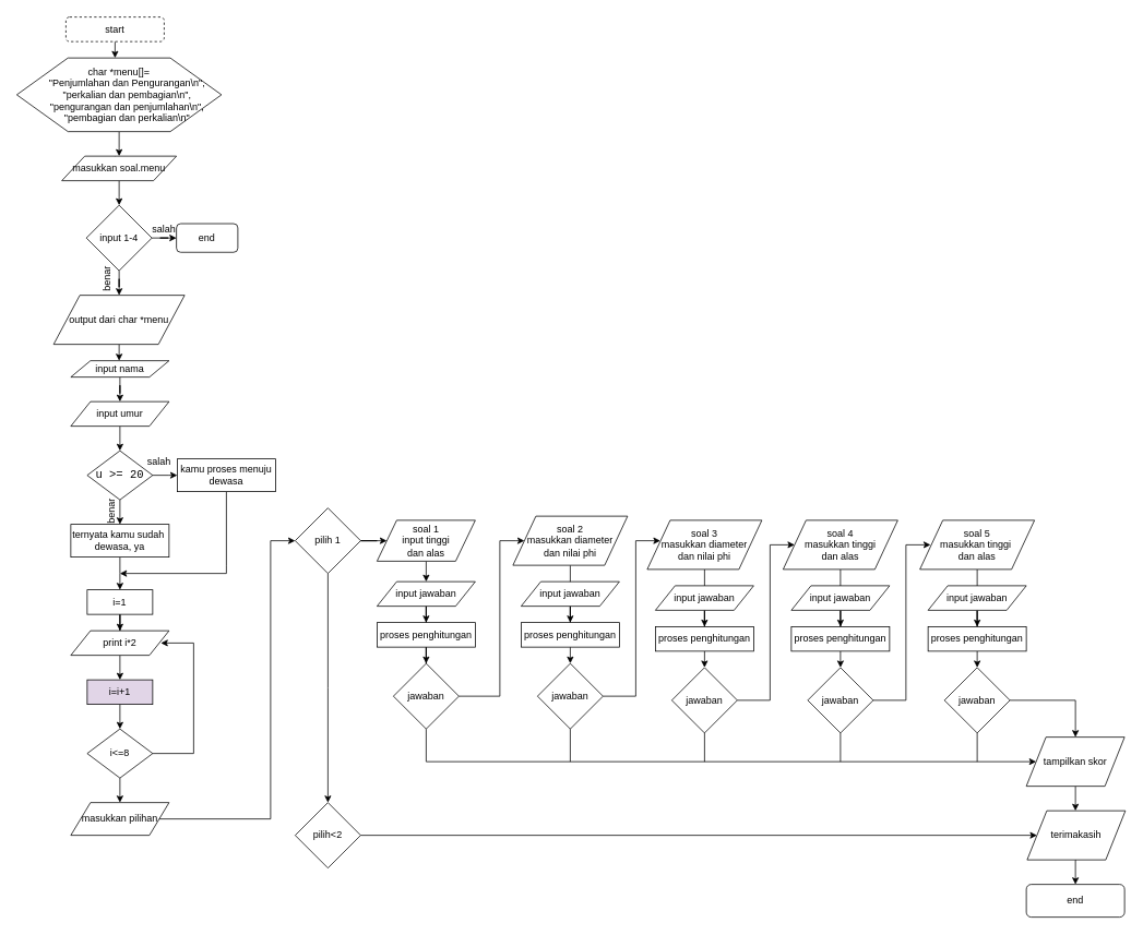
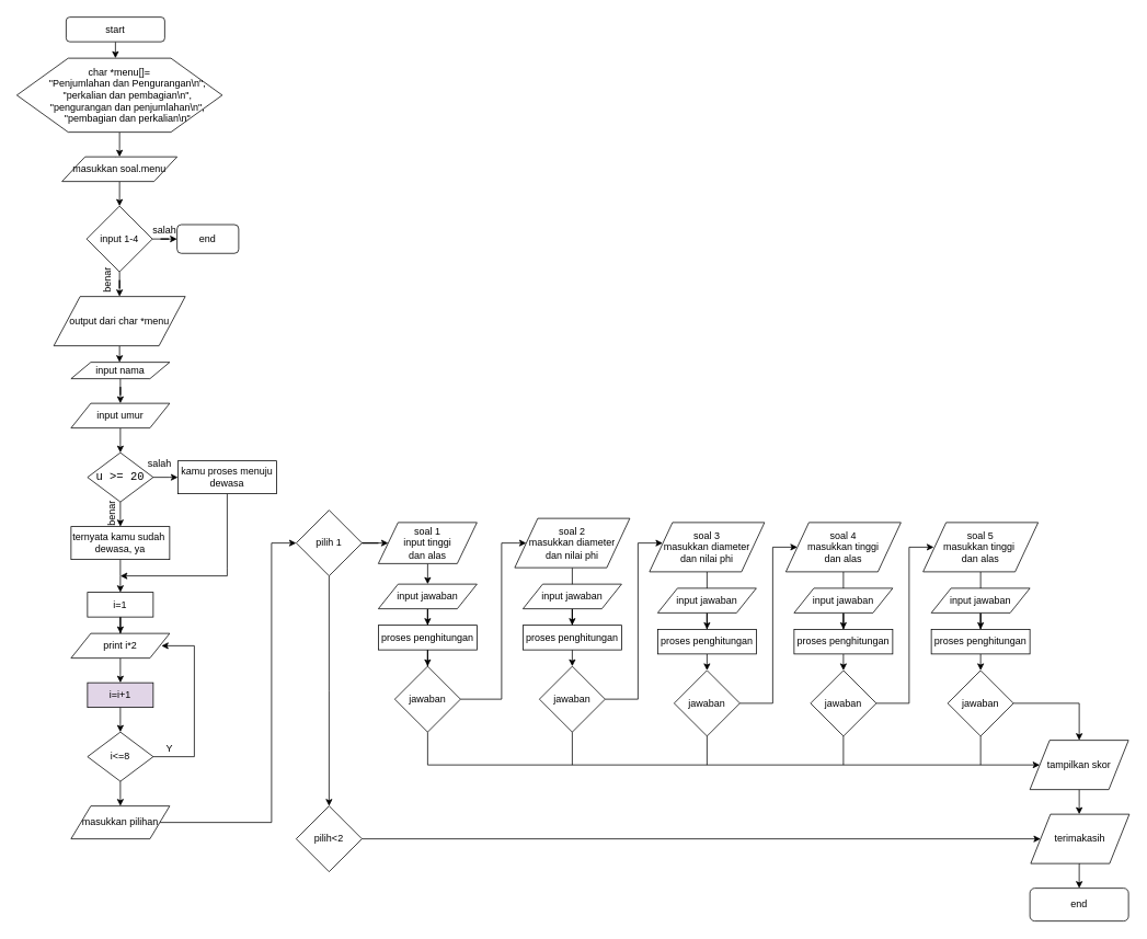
  <mxCell id="0" />
  <mxCell id="1" parent="0" />
  <mxCell id="2" style="edgeStyle=orthogonalEdgeStyle;rounded=0;orthogonalLoop=1;jettySize=auto;html=1;" parent="1" source="3" edge="1"><mxGeometry relative="1" as="geometry"><mxPoint x="140" y="70" as="targetPoint" /></mxGeometry></mxCell>
- <mxCell id="3" value="start" style="rounded=1;whiteSpace=wrap;html=1;dashed=1;" parent="1" vertex="1"><mxGeometry x="80" y="20" width="120" height="30" as="geometry" /></mxCell>
+ <mxCell id="3" value="start" style="rounded=1;whiteSpace=wrap;html=1;" parent="1" vertex="1"><mxGeometry x="80" y="20" width="120" height="30" as="geometry" /></mxCell>
  <mxCell id="4" style="edgeStyle=orthogonalEdgeStyle;rounded=0;orthogonalLoop=1;jettySize=auto;html=1;" parent="1" edge="1"><mxGeometry relative="1" as="geometry"><mxPoint x="140" y="220" as="targetPoint" /><mxPoint x="140" y="190" as="sourcePoint" /></mxGeometry></mxCell>
  <mxCell id="5" style="edgeStyle=orthogonalEdgeStyle;rounded=0;orthogonalLoop=1;jettySize=auto;html=1;" parent="1" source="6" edge="1"><mxGeometry relative="1" as="geometry"><mxPoint x="145" y="440" as="targetPoint" /></mxGeometry></mxCell>
  <mxCell id="6" value="output dari char *menu" style="shape=parallelogram;perimeter=parallelogramPerimeter;whiteSpace=wrap;html=1;" parent="1" vertex="1"><mxGeometry x="65" y="360" width="160" height="60" as="geometry" /></mxCell>
  <mxCell id="7" style="edgeStyle=orthogonalEdgeStyle;rounded=0;orthogonalLoop=1;jettySize=auto;html=1;" parent="1" source="8" edge="1"><mxGeometry relative="1" as="geometry"><mxPoint x="145" y="190" as="targetPoint" /></mxGeometry></mxCell>
  <mxCell id="8" value="&lt;div&gt;char *menu[]=&lt;/div&gt;&lt;div&gt;&amp;nbsp; &amp;nbsp; &amp;nbsp; &quot;Penjumlahan dan Pengurangan\n&quot;,&lt;/div&gt;&lt;div&gt;&amp;nbsp; &amp;nbsp; &amp;nbsp; &quot;perkalian dan pembagian\n&quot;,&lt;/div&gt;&lt;div&gt;&amp;nbsp; &amp;nbsp; &amp;nbsp; &quot;pengurangan dan penjumlahan\n&quot;,&lt;/div&gt;&lt;div&gt;&amp;nbsp; &amp;nbsp; &amp;nbsp; &quot;pembagian dan perkalian\n&quot;&lt;/div&gt;" style="shape=hexagon;perimeter=hexagonPerimeter2;whiteSpace=wrap;html=1;" parent="1" vertex="1"><mxGeometry x="20" y="70" width="250" height="90" as="geometry" /></mxCell>
  <mxCell id="9" style="edgeStyle=orthogonalEdgeStyle;rounded=0;orthogonalLoop=1;jettySize=auto;html=1;" parent="1" source="10" edge="1"><mxGeometry relative="1" as="geometry"><mxPoint x="145" y="250" as="targetPoint" /></mxGeometry></mxCell>
  <mxCell id="10" value="masukkan soal.menu" style="shape=parallelogram;perimeter=parallelogramPerimeter;whiteSpace=wrap;html=1;" parent="1" vertex="1"><mxGeometry x="75" y="190" width="140" height="30" as="geometry" /></mxCell>
  <mxCell id="11" style="edgeStyle=orthogonalEdgeStyle;rounded=0;orthogonalLoop=1;jettySize=auto;html=1;entryX=0.5;entryY=0;entryDx=0;entryDy=0;" parent="1" source="13" target="6" edge="1"><mxGeometry relative="1" as="geometry" /></mxCell>
  <mxCell id="12" style="edgeStyle=orthogonalEdgeStyle;rounded=0;orthogonalLoop=1;jettySize=auto;html=1;" parent="1" source="13" target="14" edge="1"><mxGeometry relative="1" as="geometry" /></mxCell>
  <mxCell id="13" value="input 1-4" style="rhombus;whiteSpace=wrap;html=1;" parent="1" vertex="1"><mxGeometry x="105" y="250" width="80" height="80" as="geometry" /></mxCell>
  <mxCell id="14" value="end" style="rounded=1;whiteSpace=wrap;html=1;" parent="1" vertex="1"><mxGeometry x="215" y="272.5" width="75" height="35" as="geometry" /></mxCell>
  <mxCell id="15" value="salah" style="text;html=1;strokeColor=none;fillColor=none;align=center;verticalAlign=middle;whiteSpace=wrap;rounded=0;" parent="1" vertex="1"><mxGeometry x="180" y="270" width="40" height="20" as="geometry" /></mxCell>
  <mxCell id="16" value="benar" style="text;html=1;strokeColor=none;fillColor=none;align=center;verticalAlign=middle;whiteSpace=wrap;rounded=0;rotation=-90;" parent="1" vertex="1"><mxGeometry x="110" y="330" width="40" height="20" as="geometry" /></mxCell>
  <mxCell id="17" style="edgeStyle=orthogonalEdgeStyle;rounded=0;orthogonalLoop=1;jettySize=auto;html=1;" edge="1" parent="1" source="18" target="20"><mxGeometry relative="1" as="geometry" /></mxCell>
  <mxCell id="18" value="input nama" style="shape=parallelogram;perimeter=parallelogramPerimeter;whiteSpace=wrap;html=1;" vertex="1" parent="1"><mxGeometry x="86" y="440" width="120" height="20" as="geometry" /></mxCell>
  <mxCell id="19" style="edgeStyle=orthogonalEdgeStyle;rounded=0;orthogonalLoop=1;jettySize=auto;html=1;" edge="1" parent="1" source="20"><mxGeometry relative="1" as="geometry"><mxPoint x="146" y="550" as="targetPoint" /></mxGeometry></mxCell>
  <mxCell id="20" value="input umur" style="shape=parallelogram;perimeter=parallelogramPerimeter;whiteSpace=wrap;html=1;" vertex="1" parent="1"><mxGeometry x="86" y="490" width="120" height="30" as="geometry" /></mxCell>
  <mxCell id="21" style="edgeStyle=orthogonalEdgeStyle;rounded=0;orthogonalLoop=1;jettySize=auto;html=1;" edge="1" parent="1" source="23"><mxGeometry relative="1" as="geometry"><mxPoint x="146" y="640" as="targetPoint" /></mxGeometry></mxCell>
  <mxCell id="22" style="edgeStyle=orthogonalEdgeStyle;rounded=0;orthogonalLoop=1;jettySize=auto;html=1;" edge="1" parent="1" source="23"><mxGeometry relative="1" as="geometry"><mxPoint x="216" y="580" as="targetPoint" /></mxGeometry></mxCell>
  <mxCell id="23" value="&lt;div style=&quot;font-family: &amp;#34;consolas&amp;#34; , &amp;#34;courier new&amp;#34; , monospace ; font-size: 14px ; line-height: 19px&quot;&gt;u &amp;gt;= &lt;span&gt;20&lt;/span&gt;&lt;/div&gt;" style="rhombus;whiteSpace=wrap;html=1;" vertex="1" parent="1"><mxGeometry x="106" y="550" width="80" height="60" as="geometry" /></mxCell>
  <mxCell id="24" style="edgeStyle=orthogonalEdgeStyle;rounded=0;orthogonalLoop=1;jettySize=auto;html=1;" edge="1" parent="1" source="25"><mxGeometry relative="1" as="geometry"><mxPoint x="146" y="720" as="targetPoint" /></mxGeometry></mxCell>
  <mxCell id="25" value="ternyata kamu sudah&amp;nbsp;&lt;br&gt;dewasa, ya" style="rounded=0;whiteSpace=wrap;html=1;" vertex="1" parent="1"><mxGeometry x="86" y="640" width="120" height="40" as="geometry" /></mxCell>
  <mxCell id="26" style="edgeStyle=orthogonalEdgeStyle;rounded=0;orthogonalLoop=1;jettySize=auto;html=1;" edge="1" parent="1" source="27"><mxGeometry relative="1" as="geometry"><mxPoint x="146" y="700" as="targetPoint" /><Array as="points"><mxPoint x="276" y="690" /><mxPoint x="276" y="690" /></Array></mxGeometry></mxCell>
  <mxCell id="27" value="kamu proses menuju&lt;br&gt;dewasa" style="rounded=0;whiteSpace=wrap;html=1;" vertex="1" parent="1"><mxGeometry x="216" y="560" width="120" height="40" as="geometry" /></mxCell>
  <mxCell id="28" value="benar" style="text;html=1;strokeColor=none;fillColor=none;align=center;verticalAlign=middle;whiteSpace=wrap;rounded=0;rotation=-90;" vertex="1" parent="1"><mxGeometry x="116" y="614" width="40" height="20" as="geometry" /></mxCell>
  <mxCell id="29" value="salah" style="text;html=1;strokeColor=none;fillColor=none;align=center;verticalAlign=middle;whiteSpace=wrap;rounded=0;" vertex="1" parent="1"><mxGeometry x="174" y="553" width="40" height="20" as="geometry" /></mxCell>
  <mxCell id="30" style="edgeStyle=orthogonalEdgeStyle;rounded=0;orthogonalLoop=1;jettySize=auto;html=1;" edge="1" parent="1" source="31" target="33"><mxGeometry relative="1" as="geometry"><mxPoint x="146" y="770" as="targetPoint" /></mxGeometry></mxCell>
  <mxCell id="31" value="i=1" style="rounded=0;whiteSpace=wrap;html=1;" vertex="1" parent="1"><mxGeometry x="106" y="720" width="80" height="30" as="geometry" /></mxCell>
  <mxCell id="32" style="edgeStyle=orthogonalEdgeStyle;rounded=0;orthogonalLoop=1;jettySize=auto;html=1;" edge="1" parent="1" source="33"><mxGeometry relative="1" as="geometry"><mxPoint x="146" y="830" as="targetPoint" /></mxGeometry></mxCell>
  <mxCell id="33" value="print i*2" style="shape=parallelogram;perimeter=parallelogramPerimeter;whiteSpace=wrap;html=1;" vertex="1" parent="1"><mxGeometry x="86" y="770" width="120" height="30" as="geometry" /></mxCell>
  <mxCell id="34" style="edgeStyle=orthogonalEdgeStyle;rounded=0;orthogonalLoop=1;jettySize=auto;html=1;" edge="1" parent="1" source="35"><mxGeometry relative="1" as="geometry"><mxPoint x="146" y="890" as="targetPoint" /></mxGeometry></mxCell>
  <mxCell id="35" value="i=i+1" style="rounded=0;whiteSpace=wrap;html=1;fillColor=#e1d5e7;" vertex="1" parent="1"><mxGeometry x="106" y="830" width="80" height="30" as="geometry" /></mxCell>
  <mxCell id="36" style="edgeStyle=orthogonalEdgeStyle;rounded=0;orthogonalLoop=1;jettySize=auto;html=1;" edge="1" parent="1" source="38"><mxGeometry relative="1" as="geometry"><mxPoint x="196" y="785" as="targetPoint" /><Array as="points"><mxPoint x="236" y="920" /><mxPoint x="236" y="785" /><mxPoint x="199" y="785" /></Array></mxGeometry></mxCell>
  <mxCell id="37" style="edgeStyle=orthogonalEdgeStyle;rounded=0;orthogonalLoop=1;jettySize=auto;html=1;" edge="1" parent="1" source="38"><mxGeometry relative="1" as="geometry"><mxPoint x="146" y="980" as="targetPoint" /></mxGeometry></mxCell>
  <mxCell id="38" value="i&amp;lt;=8" style="rhombus;whiteSpace=wrap;html=1;" vertex="1" parent="1"><mxGeometry x="106" y="890" width="80" height="60" as="geometry" /></mxCell>
+ <mxCell id="39" value="Y" style="text;html=1;strokeColor=none;fillColor=none;align=center;verticalAlign=middle;whiteSpace=wrap;rounded=0;" vertex="1" parent="1"><mxGeometry x="186" y="900" width="40" height="20" as="geometry" /></mxCell>
  <mxCell id="40" style="edgeStyle=orthogonalEdgeStyle;rounded=0;orthogonalLoop=1;jettySize=auto;html=1;entryX=0;entryY=0.5;entryDx=0;entryDy=0;" edge="1" parent="1" source="41" target="44"><mxGeometry relative="1" as="geometry"><mxPoint x="320" y="660" as="targetPoint" /><Array as="points"><mxPoint x="330" y="1000" /><mxPoint x="330" y="660" /></Array></mxGeometry></mxCell>
  <mxCell id="41" value="masukkan pilihan" style="shape=parallelogram;perimeter=parallelogramPerimeter;whiteSpace=wrap;html=1;" vertex="1" parent="1"><mxGeometry x="86" y="980" width="120" height="40" as="geometry" /></mxCell>
  <mxCell id="42" style="edgeStyle=orthogonalEdgeStyle;rounded=0;orthogonalLoop=1;jettySize=auto;html=1;" edge="1" parent="1" source="44"><mxGeometry relative="1" as="geometry"><mxPoint x="400" y="980" as="targetPoint" /></mxGeometry></mxCell>
  <mxCell id="43" style="edgeStyle=orthogonalEdgeStyle;rounded=0;orthogonalLoop=1;jettySize=auto;html=1;" edge="1" parent="1" source="44" target="46"><mxGeometry relative="1" as="geometry"><mxPoint x="490" y="660" as="targetPoint" /></mxGeometry></mxCell>
  <mxCell id="44" value="pilih 1" style="rhombus;whiteSpace=wrap;html=1;" vertex="1" parent="1"><mxGeometry x="360" y="620" width="80" height="80" as="geometry" /></mxCell>
  <mxCell id="45" style="edgeStyle=orthogonalEdgeStyle;rounded=0;orthogonalLoop=1;jettySize=auto;html=1;" edge="1" parent="1" source="46"><mxGeometry relative="1" as="geometry"><mxPoint x="520" y="710" as="targetPoint" /></mxGeometry></mxCell>
  <mxCell id="46" value="soal 1&lt;br&gt;input tinggi&lt;br&gt;dan alas" style="shape=parallelogram;perimeter=parallelogramPerimeter;whiteSpace=wrap;html=1;" vertex="1" parent="1"><mxGeometry x="460" y="635" width="120" height="50" as="geometry" /></mxCell>
  <mxCell id="47" style="edgeStyle=orthogonalEdgeStyle;rounded=0;orthogonalLoop=1;jettySize=auto;html=1;" edge="1" parent="1" source="48" target="50"><mxGeometry relative="1" as="geometry"><mxPoint x="520" y="770" as="targetPoint" /></mxGeometry></mxCell>
  <mxCell id="48" value="input jawaban" style="shape=parallelogram;perimeter=parallelogramPerimeter;whiteSpace=wrap;html=1;" vertex="1" parent="1"><mxGeometry x="460" y="710" width="120" height="30" as="geometry" /></mxCell>
  <mxCell id="49" style="edgeStyle=orthogonalEdgeStyle;rounded=0;orthogonalLoop=1;jettySize=auto;html=1;" edge="1" parent="1" source="50" target="53"><mxGeometry relative="1" as="geometry"><mxPoint x="520" y="820" as="targetPoint" /></mxGeometry></mxCell>
  <mxCell id="50" value="proses penghitungan" style="rounded=0;whiteSpace=wrap;html=1;" vertex="1" parent="1"><mxGeometry x="460" y="760" width="120" height="30" as="geometry" /></mxCell>
  <mxCell id="51" style="edgeStyle=orthogonalEdgeStyle;rounded=0;orthogonalLoop=1;jettySize=auto;html=1;" edge="1" parent="1" source="53"><mxGeometry relative="1" as="geometry"><mxPoint x="640" y="660" as="targetPoint" /><Array as="points"><mxPoint x="610" y="850" /><mxPoint x="610" y="660" /><mxPoint x="630" y="660" /></Array></mxGeometry></mxCell>
  <mxCell id="52" style="edgeStyle=orthogonalEdgeStyle;rounded=0;orthogonalLoop=1;jettySize=auto;html=1;" edge="1" parent="1" source="53" target="87"><mxGeometry relative="1" as="geometry"><mxPoint x="520" y="960" as="targetPoint" /><Array as="points"><mxPoint x="520" y="930" /></Array></mxGeometry></mxCell>
  <mxCell id="53" value="jawaban" style="rhombus;whiteSpace=wrap;html=1;" vertex="1" parent="1"><mxGeometry x="480" y="810" width="80" height="80" as="geometry" /></mxCell>
  <mxCell id="54" style="edgeStyle=orthogonalEdgeStyle;rounded=0;orthogonalLoop=1;jettySize=auto;html=1;" edge="1" parent="1" source="55"><mxGeometry relative="1" as="geometry"><mxPoint x="696" y="720" as="targetPoint" /></mxGeometry></mxCell>
  <mxCell id="55" value="soal 2&lt;br&gt;masukkan diameter&lt;br&gt;dan nilai phi" style="shape=parallelogram;perimeter=parallelogramPerimeter;whiteSpace=wrap;html=1;" vertex="1" parent="1"><mxGeometry x="626" y="630" width="140" height="60" as="geometry" /></mxCell>
  <mxCell id="56" style="edgeStyle=orthogonalEdgeStyle;rounded=0;orthogonalLoop=1;jettySize=auto;html=1;" edge="1" parent="1" source="57" target="59"><mxGeometry relative="1" as="geometry"><mxPoint x="696" y="770" as="targetPoint" /></mxGeometry></mxCell>
  <mxCell id="57" value="input jawaban" style="shape=parallelogram;perimeter=parallelogramPerimeter;whiteSpace=wrap;html=1;" vertex="1" parent="1"><mxGeometry x="636" y="710" width="120" height="30" as="geometry" /></mxCell>
  <mxCell id="58" style="edgeStyle=orthogonalEdgeStyle;rounded=0;orthogonalLoop=1;jettySize=auto;html=1;" edge="1" parent="1" source="59"><mxGeometry relative="1" as="geometry"><mxPoint x="696" y="810" as="targetPoint" /></mxGeometry></mxCell>
  <mxCell id="59" value="proses penghitungan" style="rounded=0;whiteSpace=wrap;html=1;" vertex="1" parent="1"><mxGeometry x="636" y="760" width="120" height="30" as="geometry" /></mxCell>
  <mxCell id="60" style="edgeStyle=orthogonalEdgeStyle;rounded=0;orthogonalLoop=1;jettySize=auto;html=1;" edge="1" parent="1" source="61"><mxGeometry relative="1" as="geometry"><mxPoint x="806" y="660" as="targetPoint" /><Array as="points"><mxPoint x="776" y="850" /><mxPoint x="776" y="660" /></Array></mxGeometry></mxCell>
  <mxCell id="61" value="jawaban" style="rhombus;whiteSpace=wrap;html=1;" vertex="1" parent="1"><mxGeometry x="656" y="810" width="80" height="80" as="geometry" /></mxCell>
  <mxCell id="62" style="edgeStyle=orthogonalEdgeStyle;rounded=0;orthogonalLoop=1;jettySize=auto;html=1;" edge="1" parent="1" source="63"><mxGeometry relative="1" as="geometry"><mxPoint x="860" y="725" as="targetPoint" /></mxGeometry></mxCell>
  <mxCell id="63" value="soal 3&lt;br&gt;masukkan diameter&lt;br&gt;dan nilai phi" style="shape=parallelogram;perimeter=parallelogramPerimeter;whiteSpace=wrap;html=1;" vertex="1" parent="1"><mxGeometry x="790" y="635" width="140" height="60" as="geometry" /></mxCell>
  <mxCell id="64" style="edgeStyle=orthogonalEdgeStyle;rounded=0;orthogonalLoop=1;jettySize=auto;html=1;" edge="1" parent="1" source="65" target="67"><mxGeometry relative="1" as="geometry"><mxPoint x="860" y="775" as="targetPoint" /></mxGeometry></mxCell>
  <mxCell id="65" value="input jawaban" style="shape=parallelogram;perimeter=parallelogramPerimeter;whiteSpace=wrap;html=1;" vertex="1" parent="1"><mxGeometry x="800" y="715" width="120" height="30" as="geometry" /></mxCell>
  <mxCell id="66" style="edgeStyle=orthogonalEdgeStyle;rounded=0;orthogonalLoop=1;jettySize=auto;html=1;" edge="1" parent="1" source="67"><mxGeometry relative="1" as="geometry"><mxPoint x="860" y="815" as="targetPoint" /></mxGeometry></mxCell>
  <mxCell id="67" value="proses penghitungan" style="rounded=0;whiteSpace=wrap;html=1;" vertex="1" parent="1"><mxGeometry x="800" y="765" width="120" height="30" as="geometry" /></mxCell>
  <mxCell id="68" style="edgeStyle=orthogonalEdgeStyle;rounded=0;orthogonalLoop=1;jettySize=auto;html=1;" edge="1" parent="1" source="69"><mxGeometry relative="1" as="geometry"><mxPoint x="970" y="665" as="targetPoint" /><Array as="points"><mxPoint x="940" y="855" /><mxPoint x="940" y="665" /></Array></mxGeometry></mxCell>
  <mxCell id="69" value="jawaban" style="rhombus;whiteSpace=wrap;html=1;" vertex="1" parent="1"><mxGeometry x="820" y="815" width="80" height="80" as="geometry" /></mxCell>
  <mxCell id="70" style="edgeStyle=orthogonalEdgeStyle;rounded=0;orthogonalLoop=1;jettySize=auto;html=1;" edge="1" parent="1" source="71"><mxGeometry relative="1" as="geometry"><mxPoint x="1026" y="725" as="targetPoint" /></mxGeometry></mxCell>
  <mxCell id="71" value="soal 4&lt;br&gt;masukkan tinggi&lt;br&gt;dan alas" style="shape=parallelogram;perimeter=parallelogramPerimeter;whiteSpace=wrap;html=1;" vertex="1" parent="1"><mxGeometry x="956" y="635" width="140" height="60" as="geometry" /></mxCell>
  <mxCell id="72" style="edgeStyle=orthogonalEdgeStyle;rounded=0;orthogonalLoop=1;jettySize=auto;html=1;" edge="1" parent="1" source="73" target="75"><mxGeometry relative="1" as="geometry"><mxPoint x="1026" y="775" as="targetPoint" /></mxGeometry></mxCell>
  <mxCell id="73" value="input jawaban" style="shape=parallelogram;perimeter=parallelogramPerimeter;whiteSpace=wrap;html=1;" vertex="1" parent="1"><mxGeometry x="966" y="715" width="120" height="30" as="geometry" /></mxCell>
  <mxCell id="74" style="edgeStyle=orthogonalEdgeStyle;rounded=0;orthogonalLoop=1;jettySize=auto;html=1;" edge="1" parent="1" source="75"><mxGeometry relative="1" as="geometry"><mxPoint x="1026" y="815" as="targetPoint" /></mxGeometry></mxCell>
  <mxCell id="75" value="proses penghitungan" style="rounded=0;whiteSpace=wrap;html=1;" vertex="1" parent="1"><mxGeometry x="966" y="765" width="120" height="30" as="geometry" /></mxCell>
  <mxCell id="76" style="edgeStyle=orthogonalEdgeStyle;rounded=0;orthogonalLoop=1;jettySize=auto;html=1;" edge="1" parent="1" source="77"><mxGeometry relative="1" as="geometry"><mxPoint x="1136" y="665" as="targetPoint" /><Array as="points"><mxPoint x="1106" y="855" /><mxPoint x="1106" y="665" /></Array></mxGeometry></mxCell>
  <mxCell id="77" value="jawaban" style="rhombus;whiteSpace=wrap;html=1;" vertex="1" parent="1"><mxGeometry x="986" y="815" width="80" height="80" as="geometry" /></mxCell>
  <mxCell id="78" style="edgeStyle=orthogonalEdgeStyle;rounded=0;orthogonalLoop=1;jettySize=auto;html=1;" edge="1" parent="1" source="79"><mxGeometry relative="1" as="geometry"><mxPoint x="1193" y="725" as="targetPoint" /></mxGeometry></mxCell>
  <mxCell id="79" value="soal 5&lt;br&gt;masukkan tinggi&amp;nbsp;&lt;br&gt;dan alas" style="shape=parallelogram;perimeter=parallelogramPerimeter;whiteSpace=wrap;html=1;" vertex="1" parent="1"><mxGeometry x="1123" y="635" width="140" height="60" as="geometry" /></mxCell>
  <mxCell id="80" style="edgeStyle=orthogonalEdgeStyle;rounded=0;orthogonalLoop=1;jettySize=auto;html=1;" edge="1" parent="1" source="81" target="83"><mxGeometry relative="1" as="geometry"><mxPoint x="1193" y="775" as="targetPoint" /></mxGeometry></mxCell>
  <mxCell id="81" value="input jawaban" style="shape=parallelogram;perimeter=parallelogramPerimeter;whiteSpace=wrap;html=1;" vertex="1" parent="1"><mxGeometry x="1133" y="715" width="120" height="30" as="geometry" /></mxCell>
  <mxCell id="82" style="edgeStyle=orthogonalEdgeStyle;rounded=0;orthogonalLoop=1;jettySize=auto;html=1;" edge="1" parent="1" source="83"><mxGeometry relative="1" as="geometry"><mxPoint x="1193" y="815" as="targetPoint" /></mxGeometry></mxCell>
  <mxCell id="83" value="proses penghitungan" style="rounded=0;whiteSpace=wrap;html=1;" vertex="1" parent="1"><mxGeometry x="1133" y="765" width="120" height="30" as="geometry" /></mxCell>
  <mxCell id="84" style="edgeStyle=orthogonalEdgeStyle;rounded=0;orthogonalLoop=1;jettySize=auto;html=1;entryX=0.5;entryY=0;entryDx=0;entryDy=0;" edge="1" parent="1" source="85" target="87"><mxGeometry relative="1" as="geometry"><mxPoint x="1310" y="855" as="targetPoint" /><Array as="points"><mxPoint x="1313" y="855" /></Array></mxGeometry></mxCell>
  <mxCell id="85" value="jawaban" style="rhombus;whiteSpace=wrap;html=1;" vertex="1" parent="1"><mxGeometry x="1153" y="815" width="80" height="80" as="geometry" /></mxCell>
  <mxCell id="86" style="edgeStyle=orthogonalEdgeStyle;rounded=0;orthogonalLoop=1;jettySize=auto;html=1;" edge="1" parent="1" source="87"><mxGeometry relative="1" as="geometry"><mxPoint x="1313" y="990" as="targetPoint" /></mxGeometry></mxCell>
  <mxCell id="87" value="tampilkan skor" style="shape=parallelogram;perimeter=parallelogramPerimeter;whiteSpace=wrap;html=1;" vertex="1" parent="1"><mxGeometry x="1253" y="900" width="120" height="60" as="geometry" /></mxCell>
  <mxCell id="88" value="end" style="rounded=1;whiteSpace=wrap;html=1;" vertex="1" parent="1"><mxGeometry x="1253" y="1080" width="120" height="40" as="geometry" /></mxCell>
  <mxCell id="89" value="" style="endArrow=none;html=1;entryX=0.5;entryY=1;entryDx=0;entryDy=0;" edge="1" parent="1" target="61"><mxGeometry width="50" height="50" relative="1" as="geometry"><mxPoint x="696" y="930" as="sourcePoint" /><mxPoint x="706" y="880" as="targetPoint" /></mxGeometry></mxCell>
  <mxCell id="90" value="" style="endArrow=none;html=1;" edge="1" parent="1"><mxGeometry width="50" height="50" relative="1" as="geometry"><mxPoint x="860" y="930" as="sourcePoint" /><mxPoint x="860" y="895" as="targetPoint" /></mxGeometry></mxCell>
  <mxCell id="91" value="" style="endArrow=none;html=1;" edge="1" parent="1"><mxGeometry width="50" height="50" relative="1" as="geometry"><mxPoint x="1026" y="930" as="sourcePoint" /><mxPoint x="1026" y="895" as="targetPoint" /></mxGeometry></mxCell>
  <mxCell id="92" value="" style="endArrow=none;html=1;" edge="1" parent="1"><mxGeometry width="50" height="50" relative="1" as="geometry"><mxPoint x="1193" y="930" as="sourcePoint" /><mxPoint x="1193" y="895" as="targetPoint" /></mxGeometry></mxCell>
  <mxCell id="93" style="edgeStyle=orthogonalEdgeStyle;rounded=0;orthogonalLoop=1;jettySize=auto;html=1;entryX=0;entryY=0.5;entryDx=0;entryDy=0;" edge="1" parent="1" source="94" target="96"><mxGeometry relative="1" as="geometry"><mxPoint x="480" y="1020" as="targetPoint" /></mxGeometry></mxCell>
  <mxCell id="94" value="pilih&amp;lt;2" style="rhombus;whiteSpace=wrap;html=1;" vertex="1" parent="1"><mxGeometry x="360" y="980" width="80" height="80" as="geometry" /></mxCell>
  <mxCell id="95" style="edgeStyle=orthogonalEdgeStyle;rounded=0;orthogonalLoop=1;jettySize=auto;html=1;entryX=0.5;entryY=0;entryDx=0;entryDy=0;" edge="1" parent="1"><mxGeometry relative="1" as="geometry"><mxPoint x="1314" y="1050" as="sourcePoint" /><mxPoint x="1313" y="1080" as="targetPoint" /></mxGeometry></mxCell>
  <mxCell id="96" value="terimakasih" style="shape=parallelogram;perimeter=parallelogramPerimeter;whiteSpace=wrap;html=1;" vertex="1" parent="1"><mxGeometry x="1254" y="990" width="120" height="60" as="geometry" /></mxCell>
